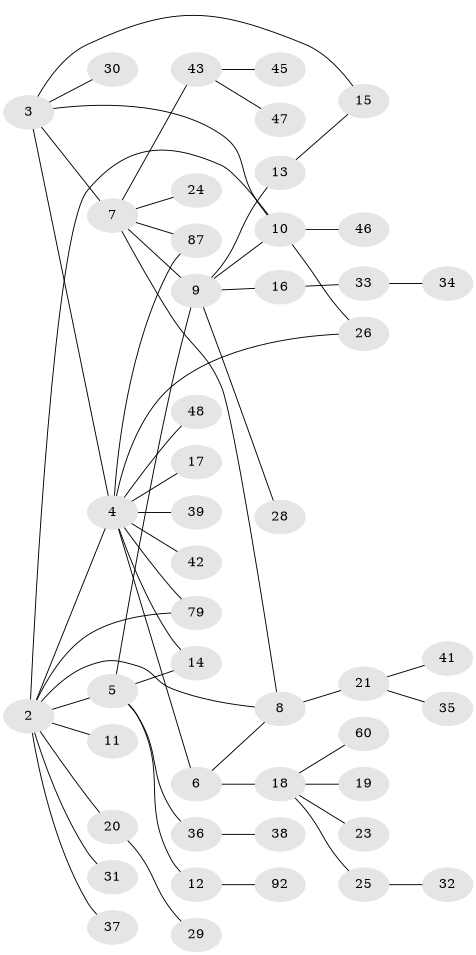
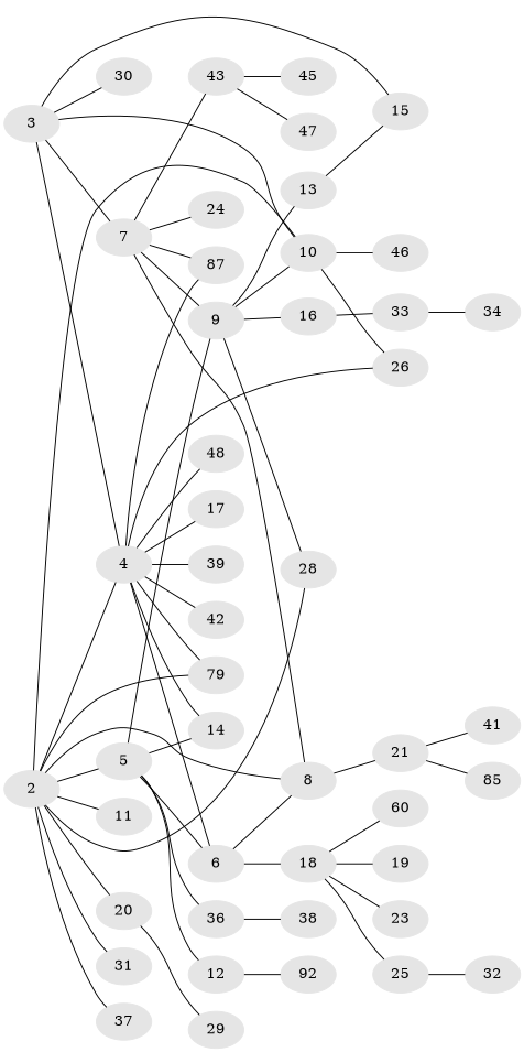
  graph {
    rankdir=LR
    node [color=gray90 style=filled]
    2
    4
    5
    8
    10
    11
    20
    28
    31
    37
    n11 [label=79]
    6
    14
    17
    26
    n16 [label=87]
    39
    42
    48
    9
    12
    36
    21
    46
    29
    3
    7
    15
    30
    24
    43
    18
    13
    16
    n35 [label=92]
    38
    19
    23
    25
    n40 [label=60]
    45
    47
-   35
+   35 [label=85]
    41
    33
    34
    32
    2 -- 4
    2 -- 5
    2 -- 8
    2 -- 10
    2 -- 11
    2 -- 20
+   2 -- 28
    2 -- 31
    2 -- 37
    2 -- n11
    4 -- n11
    4 -- 6
    4 -- 14
    4 -- 17
    4 -- 26
    4 -- n16
    4 -- 39
    4 -- 42
    4 -- 48
+   5 -- 6
    5 -- 14
    5 -- 9
    5 -- 12
    5 -- 36
    8 -- 21
    10 -- 26
    10 -- 46
    20 -- 29
    6 -- 8
    6 -- 18
    9 -- 10
    9 -- 28
    9 -- 13
    9 -- 16
    12 -- n35
    36 -- 38
    21 -- 35
    21 -- 41
    3 -- 4
    3 -- 10
    3 -- 7
    3 -- 15
    3 -- 30
    7 -- 8
    7 -- n16
    7 -- 9
    7 -- 24
    7 -- 43
    43 -- 45
    43 -- 47
    18 -- 19
    18 -- 23
    18 -- 25
    18 -- n40
    13 -- 15
    16 -- 33
    25 -- 32
    33 -- 34
  }
